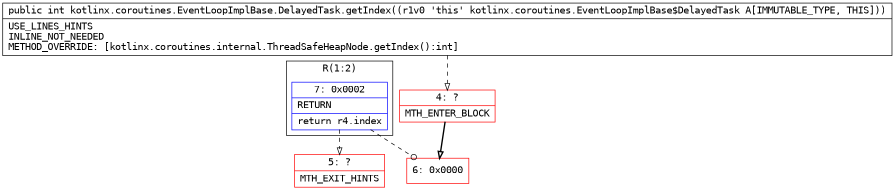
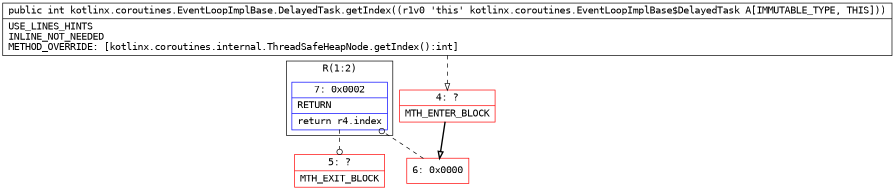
  digraph {
    fontname="DejaVu Sans Mono"
    node [color=red fontname="DejaVu Sans Mono" shape=record]
    edge [arrowhead=odot fontname="DejaVu Sans Mono" style=dashed]
    n1 [color=blue label="{7\:\ 0x0002|RETURN\l|return r4.index\l}"]
-   n2 [label="{5\:\ ?|MTH_EXIT_HINTS\l}"]
+   n2 [label="{5\:\ ?|MTH_EXIT_BLOCK\l}"]
    n3 [label="{4\:\ ?|MTH_ENTER_BLOCK\l}"]
    n4 [label="{6\:\ 0x0000}"]
    n5 [label="{public int kotlinx.coroutines.EventLoopImplBase.DelayedTask.getIndex((r1v0 'this' kotlinx.coroutines.EventLoopImplBase$DelayedTask A[IMMUTABLE_TYPE, THIS]))  | USE_LINES_HINTS\lINLINE_NOT_NEEDED\lMETHOD_OVERRIDE: [kotlinx.coroutines.internal.ThreadSafeHeapNode.getIndex():int]\l}" color=""]
    subgraph cluster_1 {
      label="R(1:2)"
      n1
    }
-   n1 -> n2 [arrowhead=onormal]
+   n1 -> n2
    n3 -> n4 [arrowhead=onormal style=bold]
-   n1 -> n4
+   n4 -> n1
    n5 -> n3 [arrowhead=onormal]
  }
